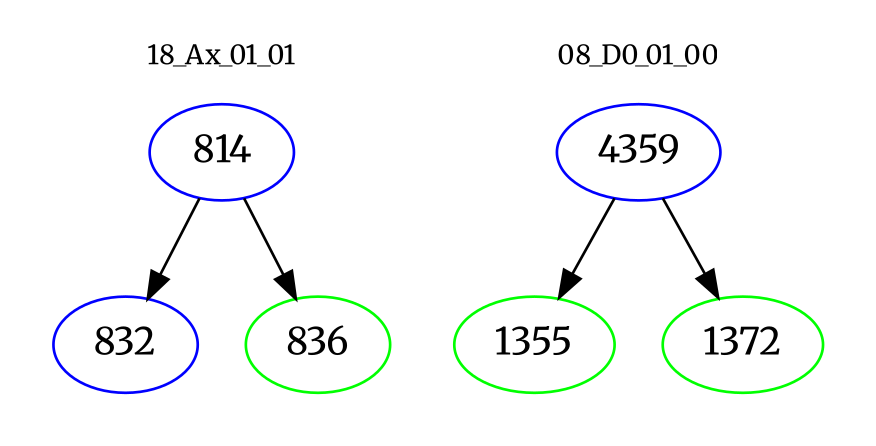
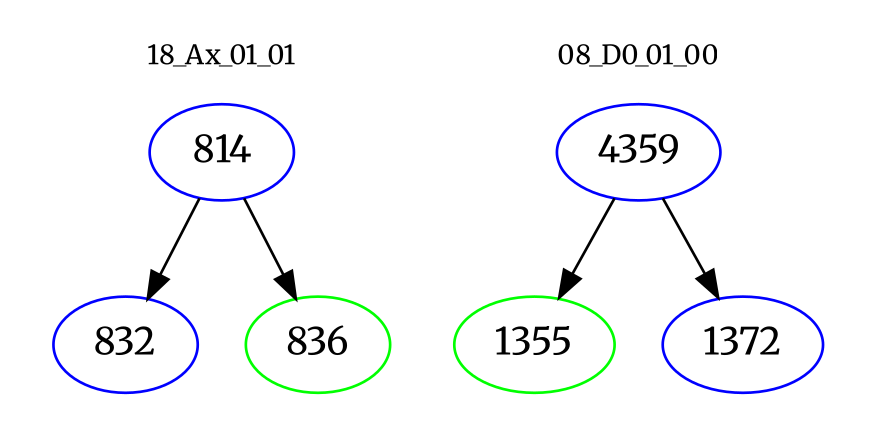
  digraph {
    fontname=Merriweather
    node [color=blue fontname=Merriweather]
    edge [color=black fontname=Merriweather]
    n1 [label=814]
    n2 [label=832]
    n3 [color=green label=836]
    n4 [label=4359]
    n5 [color=green label=1355]
-   n6 [color=green label=1372]
+   n6 [label=1372]
    subgraph cluster_1 {
      color=white
      fontsize=10
      label="18_Ax_01_01"
      n1
      n2
      n3
    }
    subgraph cluster_2 {
      color=white
      fontsize=10
      label="08_D0_01_00"
      n4
      n5
      n6
    }
    n1 -> n2
    n1 -> n3
    n4 -> n5
    n4 -> n6
  }
